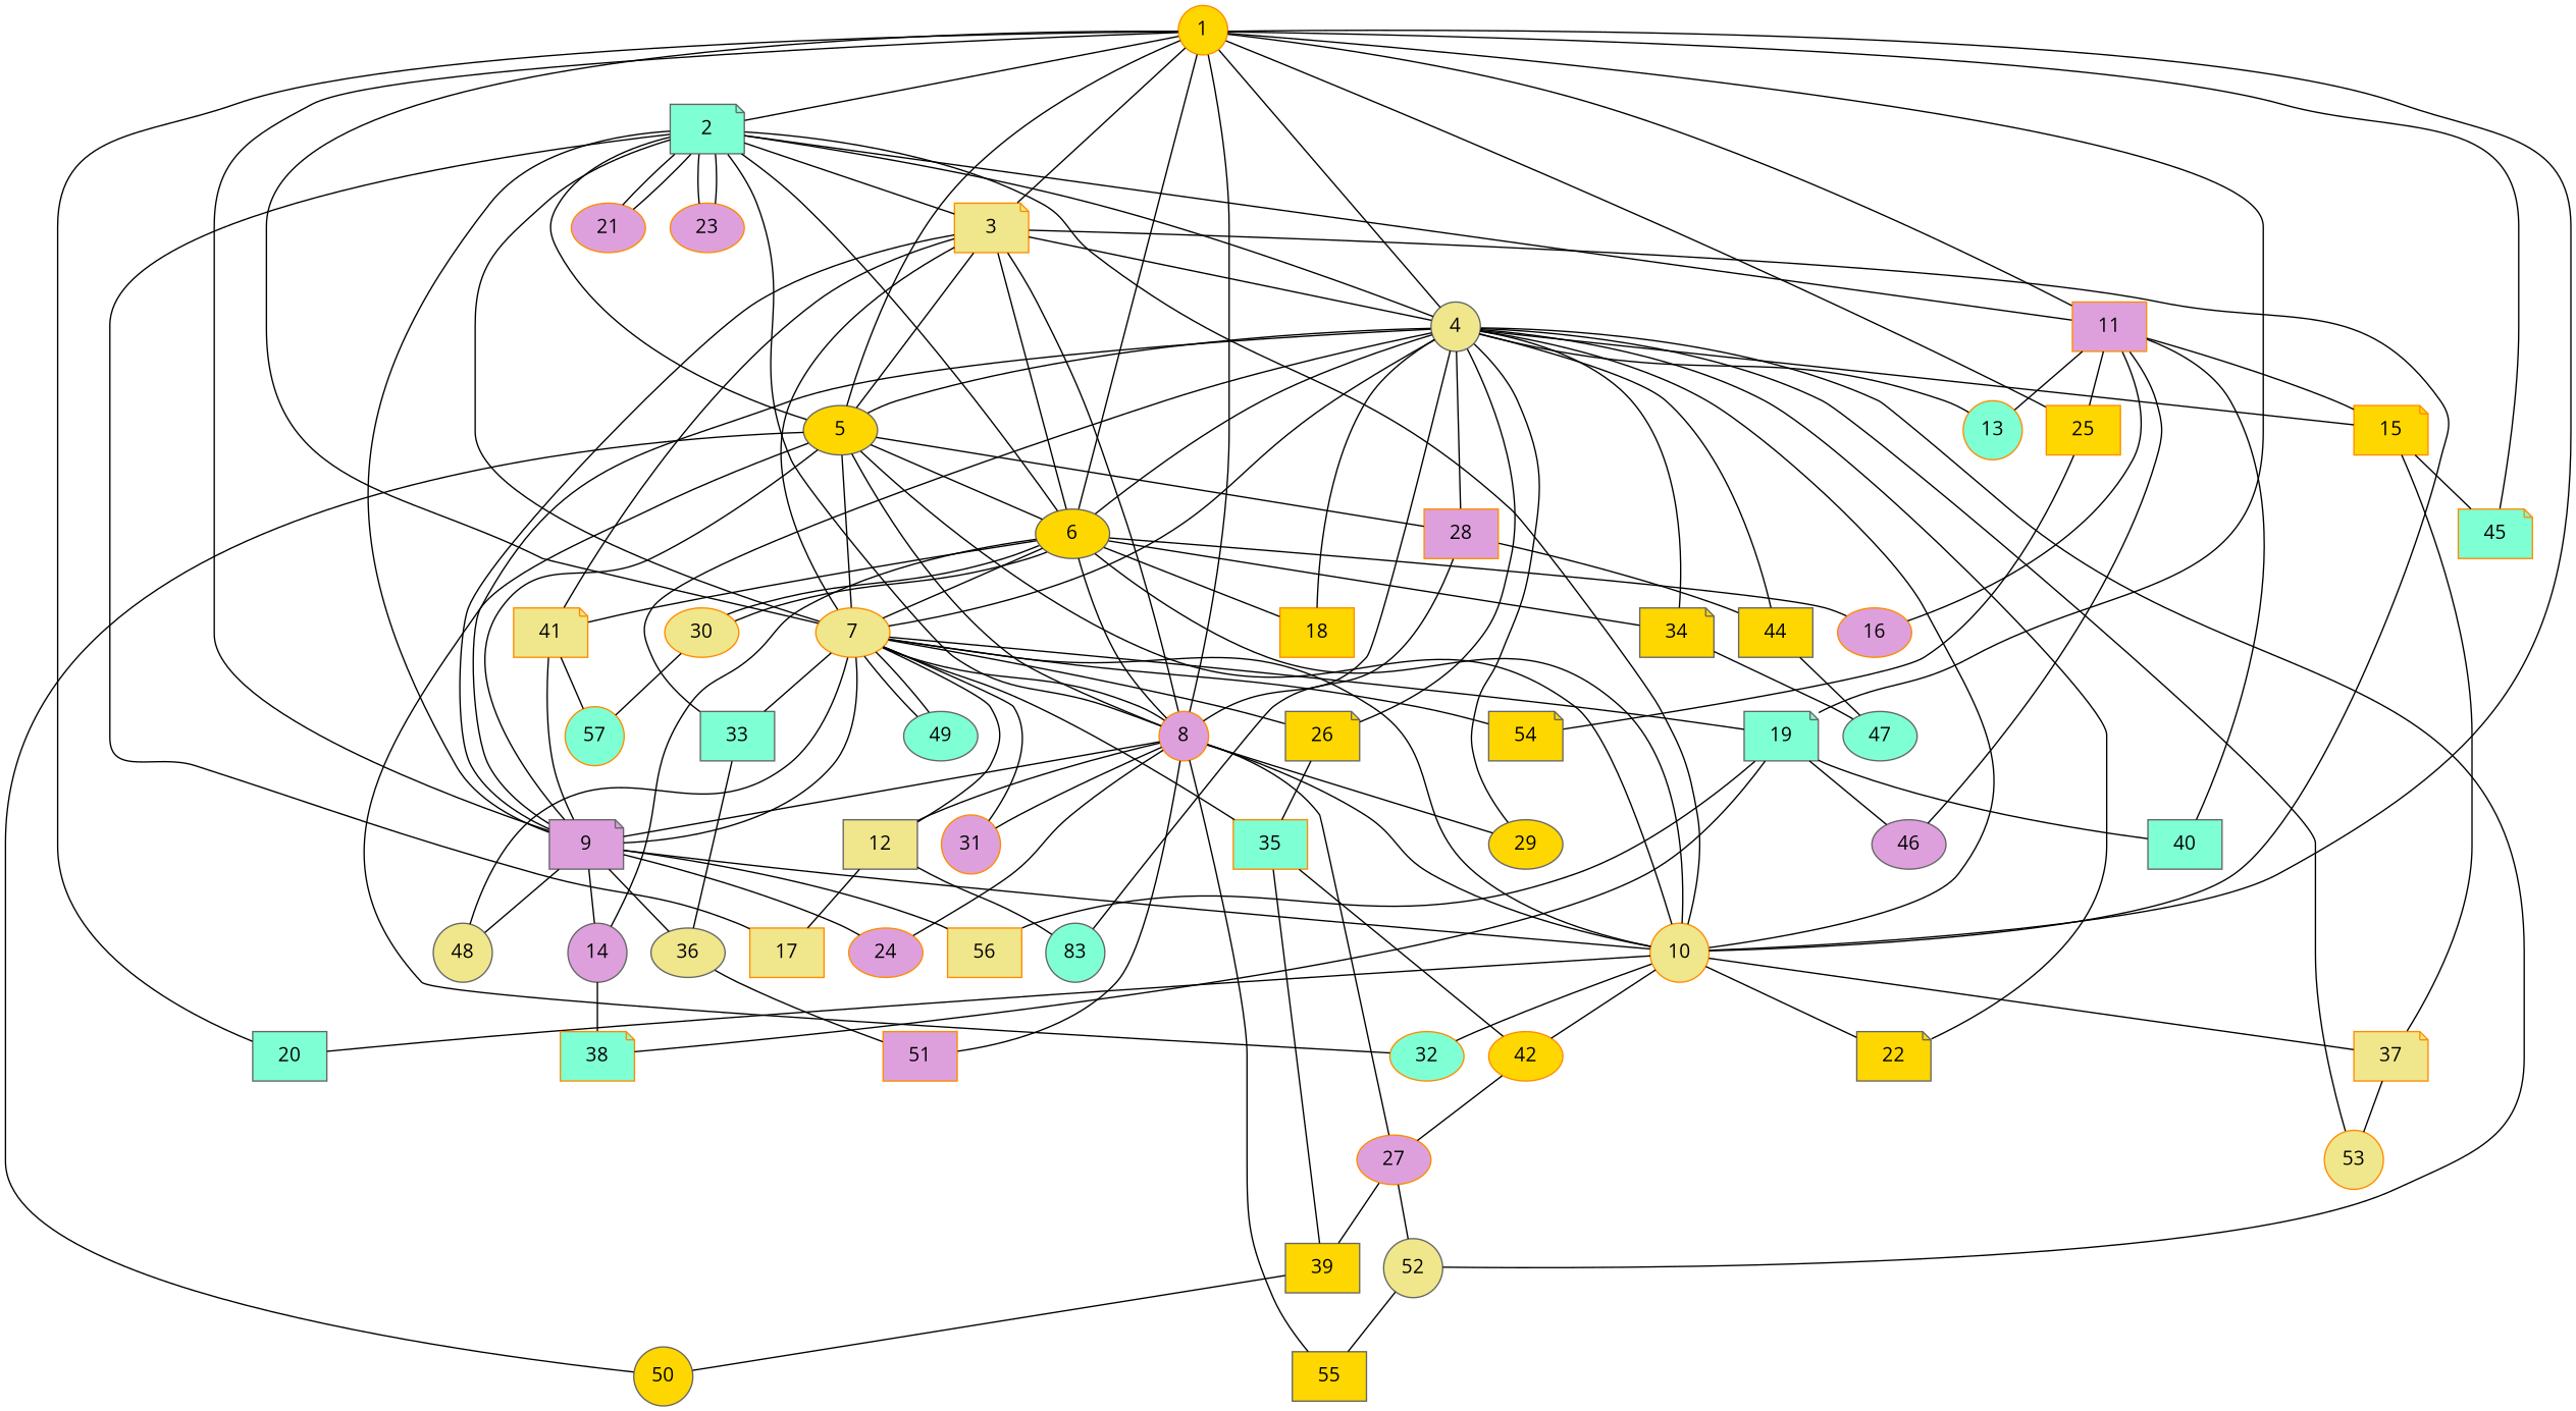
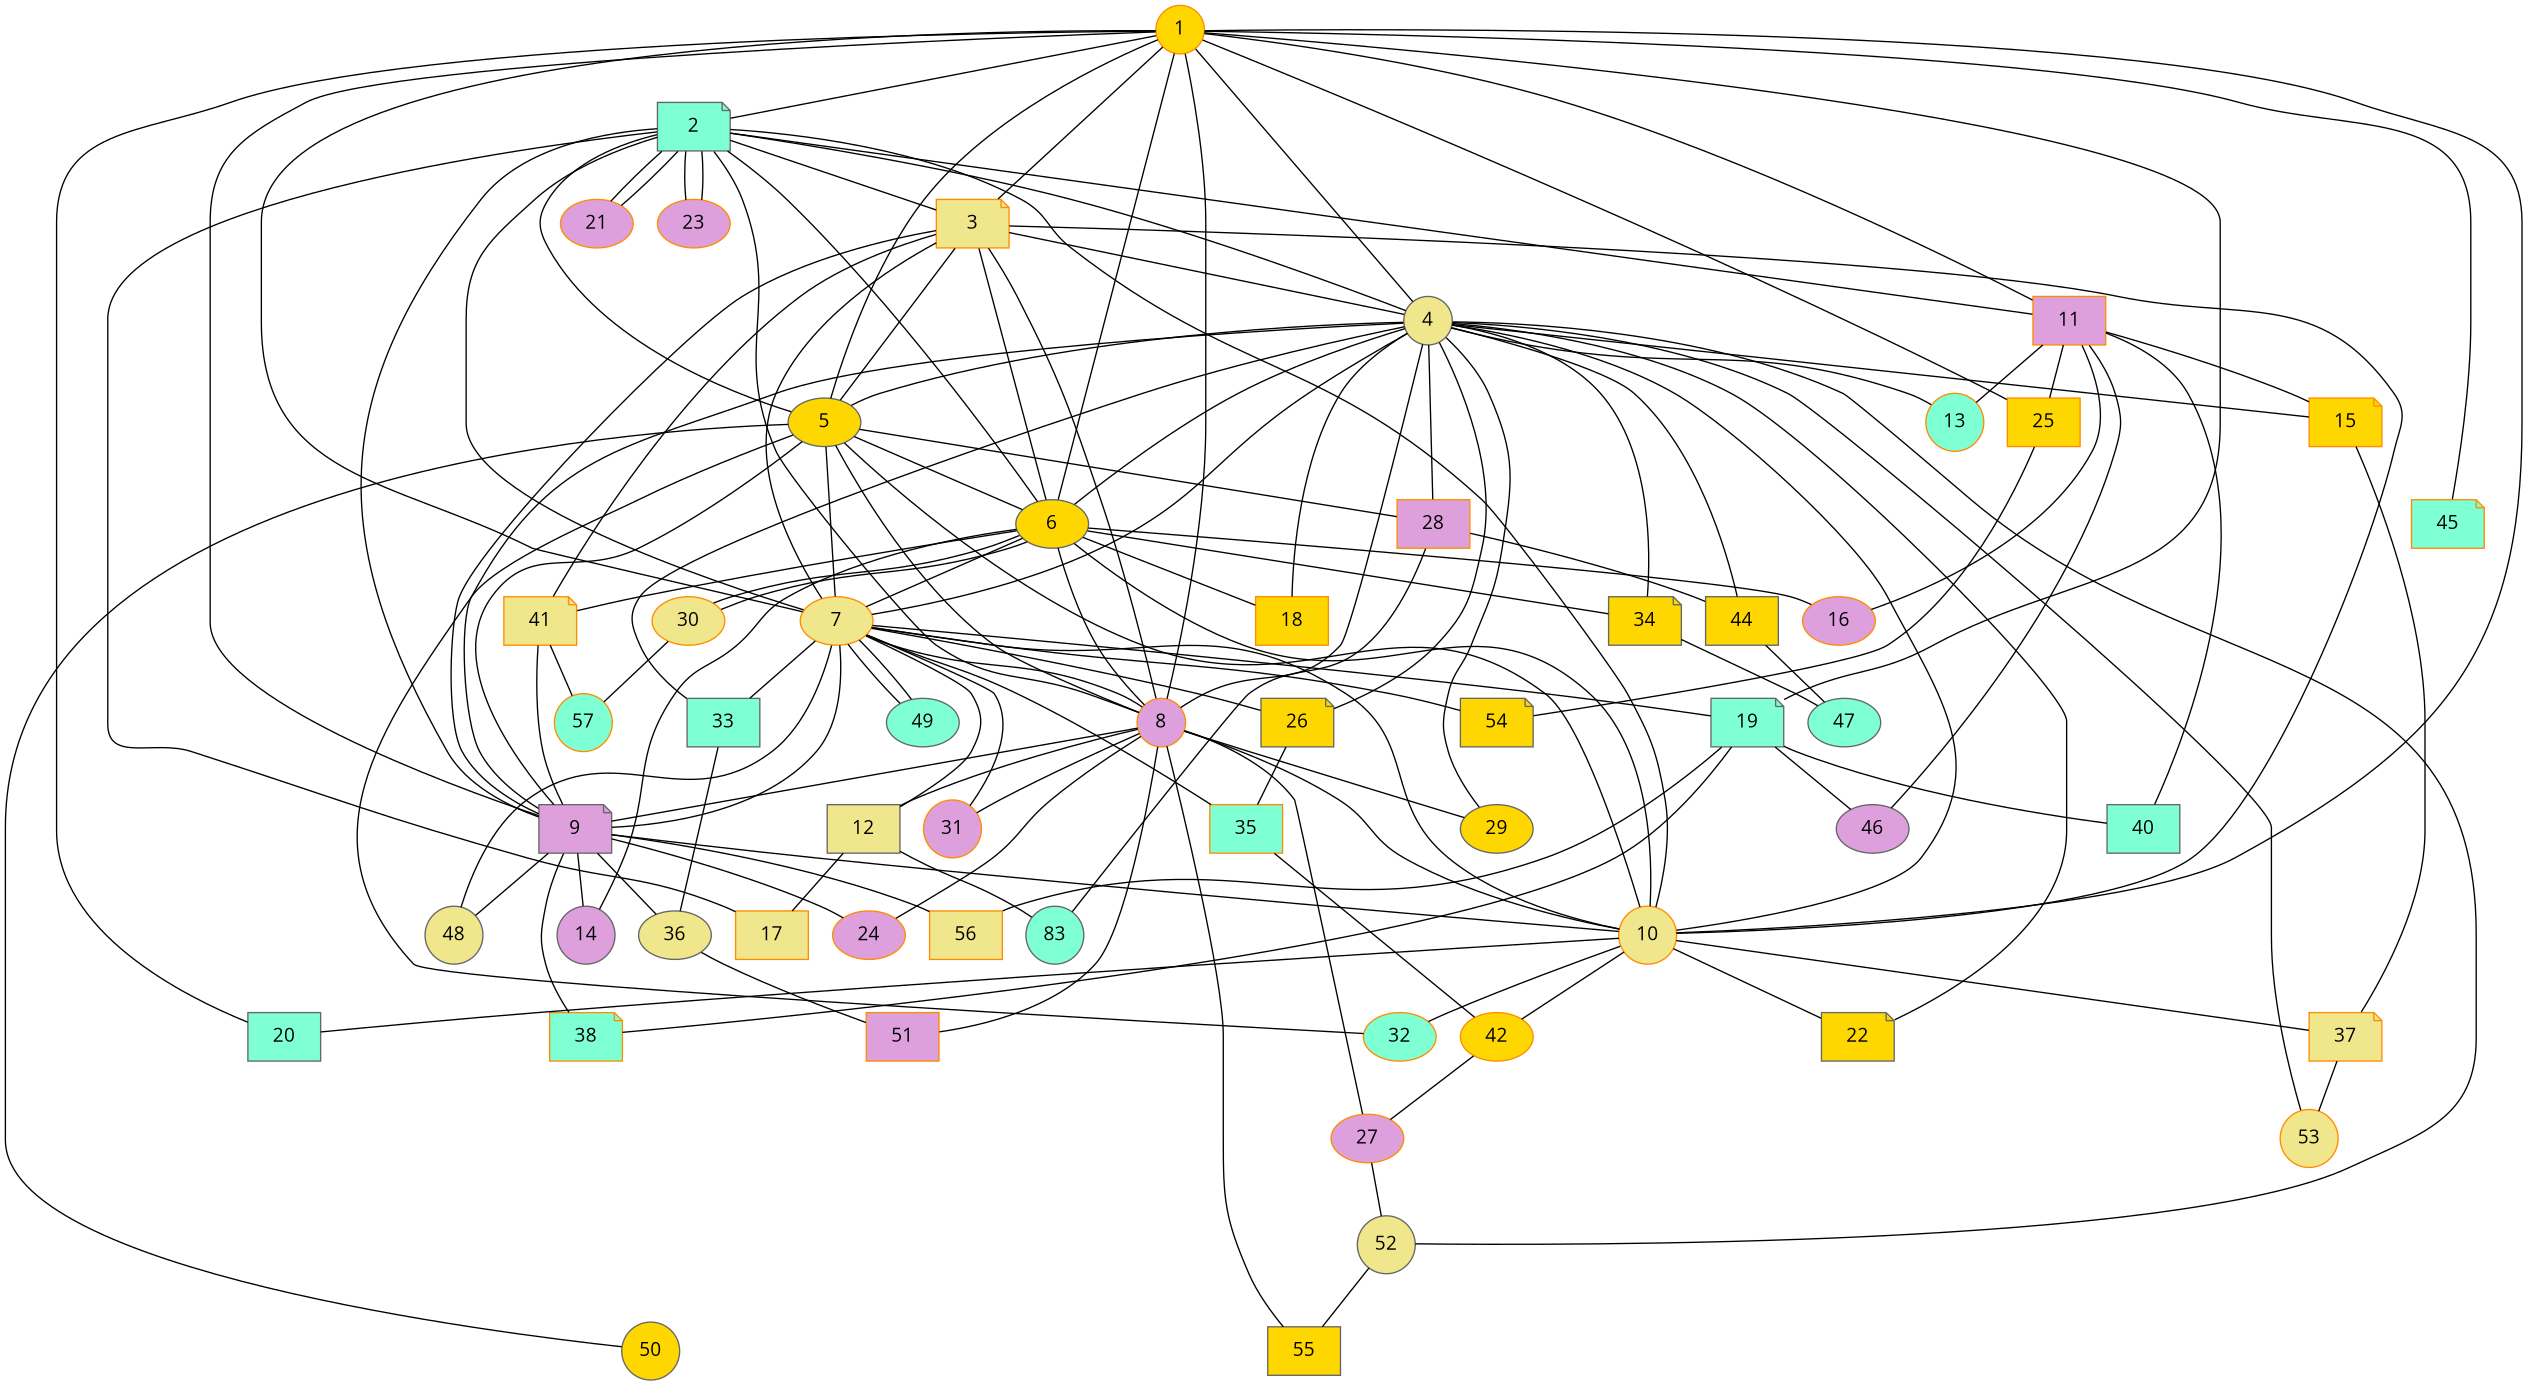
  graph {
    fontname="Open Sans"
    node [color=darkorange fillcolor=gold fontname="Open Sans" shape=ellipse style=filled]
    edge [fontname="Open Sans"]
    1 [shape=circle]
    2 [color=gray40 fillcolor=aquamarine shape=note]
    3 [fillcolor=khaki shape=note]
    4 [color=gray40 fillcolor=khaki shape=circle]
    5 [color=gray40]
    6 [color=gray40]
    7 [fillcolor=khaki]
    8 [fillcolor=plum shape=circle]
    9 [color=gray40 fillcolor=plum shape=note]
    10 [fillcolor=khaki shape=circle]
    11 [fillcolor=plum shape=box]
    19 [color=gray40 fillcolor=aquamarine shape=note]
    20 [color=gray40 fillcolor=aquamarine shape=box]
    25 [shape=box]
    45 [fillcolor=aquamarine shape=note]
    17 [fillcolor=khaki shape=box]
    21 [fillcolor=plum]
    23 [fillcolor=plum]
    41 [fillcolor=khaki shape=note]
    13 [fillcolor=aquamarine shape=circle]
    15 [shape=note]
    18 [shape=box]
    22 [color=gray40 shape=note]
    26 [color=gray40 shape=note]
    28 [fillcolor=plum shape=box]
    29 [color=gray40]
    33 [color=gray40 fillcolor=aquamarine shape=box]
    34 [color=gray40 shape=note]
    44 [color=gray40 shape=box]
    52 [color=gray40 fillcolor=khaki shape=circle]
    53 [fillcolor=khaki shape=circle]
    32 [fillcolor=aquamarine]
    50 [color=gray40 shape=circle]
    14 [color=gray40 fillcolor=plum shape=circle]
    16 [fillcolor=plum]
    30 [fillcolor=khaki]
    12 [color=gray40 fillcolor=khaki shape=box]
    31 [fillcolor=plum shape=circle]
    35 [fillcolor=aquamarine shape=box]
    48 [color=gray40 fillcolor=khaki shape=circle]
    49 [color=gray40 fillcolor=aquamarine]
    54 [color=gray40 shape=note]
    24 [fillcolor=plum]
    27 [fillcolor=plum]
    51 [fillcolor=plum shape=box]
    55 [color=gray40 shape=box]
    36 [color=gray40 fillcolor=khaki]
    56 [fillcolor=khaki shape=box]
    37 [fillcolor=khaki shape=note]
    42
    40 [color=gray40 fillcolor=aquamarine shape=box]
    46 [color=gray40 fillcolor=plum]
    38 [fillcolor=aquamarine shape=note]
    57 [fillcolor=aquamarine shape=circle]
    n55 [color=gray40 fillcolor=aquamarine label=83 shape=circle]
    47 [color=gray40 fillcolor=aquamarine]
-   39 [color=gray40 shape=box]
    1 -- 2
    1 -- 3
    1 -- 4
    1 -- 5
    1 -- 6
    1 -- 7
    1 -- 8
    1 -- 9
    1 -- 10
    1 -- 11
    1 -- 19
    1 -- 20
    1 -- 25
    1 -- 45
    2 -- 3
    2 -- 4
    2 -- 5
    2 -- 6
    2 -- 7
    2 -- 8
    2 -- 9
    2 -- 10
    2 -- 11
    2 -- 17
    2 -- 21
    2 -- 21
    2 -- 23
    2 -- 23
    3 -- 4
    3 -- 5
    3 -- 6
    3 -- 7
    3 -- 8
    3 -- 9
    3 -- 10
    3 -- 41
    4 -- 5
    4 -- 6
    4 -- 7
    4 -- 8
    4 -- 9
    4 -- 10
    4 -- 13
    4 -- 15
    4 -- 18
    4 -- 22
    4 -- 26
    4 -- 28
    4 -- 29
    4 -- 33
    4 -- 34
    4 -- 44
    4 -- 52
    4 -- 53
    5 -- 6
    5 -- 7
    5 -- 8
    5 -- 9
    5 -- 10
    5 -- 28
    5 -- 32
    5 -- 50
    6 -- 7
    6 -- 8
    6 -- 10
    6 -- 41
    6 -- 18
    6 -- 34
    6 -- 14
    6 -- 16
    6 -- 30
    6 -- 30
    7 -- 8
    7 -- 9
    7 -- 10
    7 -- 19
    7 -- 26
    7 -- 33
    7 -- 12
    7 -- 31
    7 -- 35
    7 -- 48
    7 -- 49
    7 -- 49
    7 -- 54
    8 -- 9
    8 -- 10
    8 -- 29
    8 -- 12
    8 -- 31
    8 -- 24
    8 -- 27
    8 -- 51
    8 -- 55
    9 -- 10
    9 -- 14
    9 -- 48
    9 -- 24
    9 -- 36
    9 -- 56
    10 -- 20
    10 -- 22
    10 -- 32
    10 -- 37
    10 -- 42
    11 -- 25
    11 -- 13
    11 -- 15
    11 -- 16
    11 -- 40
    11 -- 46
    19 -- 56
    19 -- 40
    19 -- 46
    19 -- 38
    25 -- 54
    41 -- 9
    41 -- 57
-   15 -- 45
    15 -- 37
    26 -- 35
    28 -- 44
    28 -- n55
    33 -- 36
    34 -- 47
    44 -- 47
    52 -- 55
-   14 -- 38
+   9 -- 38
    30 -- 57
    12 -- 17
    12 -- n55
    35 -- 42
-   35 -- 39
    27 -- 52
-   27 -- 39
    36 -- 51
    37 -- 53
    42 -- 27
-   39 -- 50
  }
